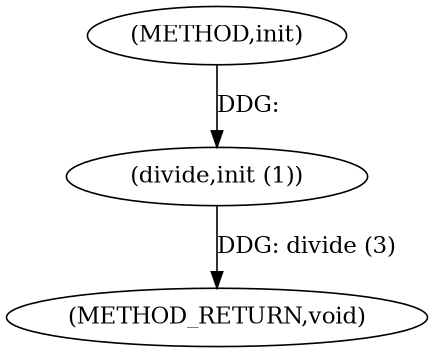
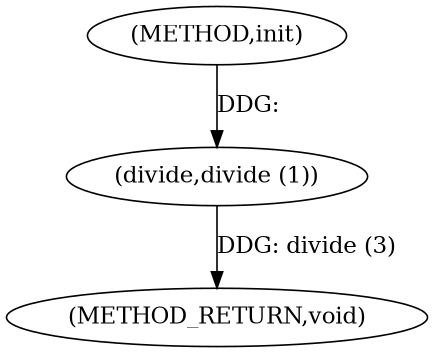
  digraph {
    n1 [label="(METHOD,init)"]
-   n2 [label="(divide,init (1))"]
+   n2 [label="(divide,divide (1))"]
    n3 [label="(METHOD_RETURN,void)"]
    n1 -> n2 [label="DDG: "]
    n2 -> n3 [label="DDG: divide (3)"]
  }
